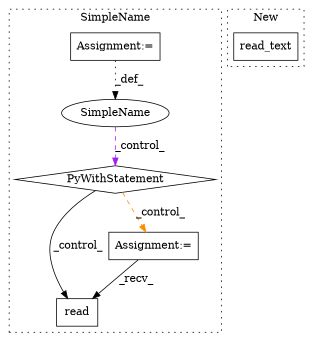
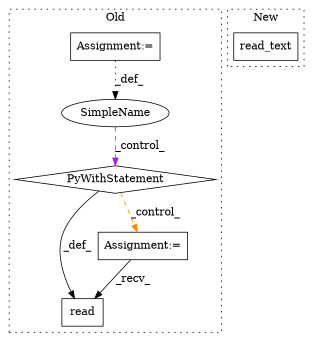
  digraph {
    node [a=32 l=2 shape=box]
    edge [color=black style=dashed]
    n1 [l=6 label=read s=3537]
    n2 [a=42 label=SimpleName shape=ellipse l=""]
    n3 [a=104 l="10,2" label=PyWithStatement s="3395,3494" shape=diamond]
    n4 [a=7 label="Assignment:=" s=3511]
    n5 [a=7 label="Assignment:=" s=3226]
    n6 [l="10,1" label=read_text s="3434,3451"]
    subgraph cluster_1 {
-     label=SimpleName
+     label=Old
      style=dotted
      n1
      n2
      n3
      n4
      n5
    }
    subgraph cluster_2 {
      label=New
      style=dotted
      n6
    }
    n2 -> n3 [color=purple label=_control_]
-   n3 -> n1 [label=_control_ style=solid]
+   n3 -> n1 [label=_def_ style=solid]
    n3 -> n4 [color=darkorange label=_control_]
    n4 -> n1 [label=_recv_ style=solid]
    n5 -> n2 [label=_def_ style=dotted]
  }
